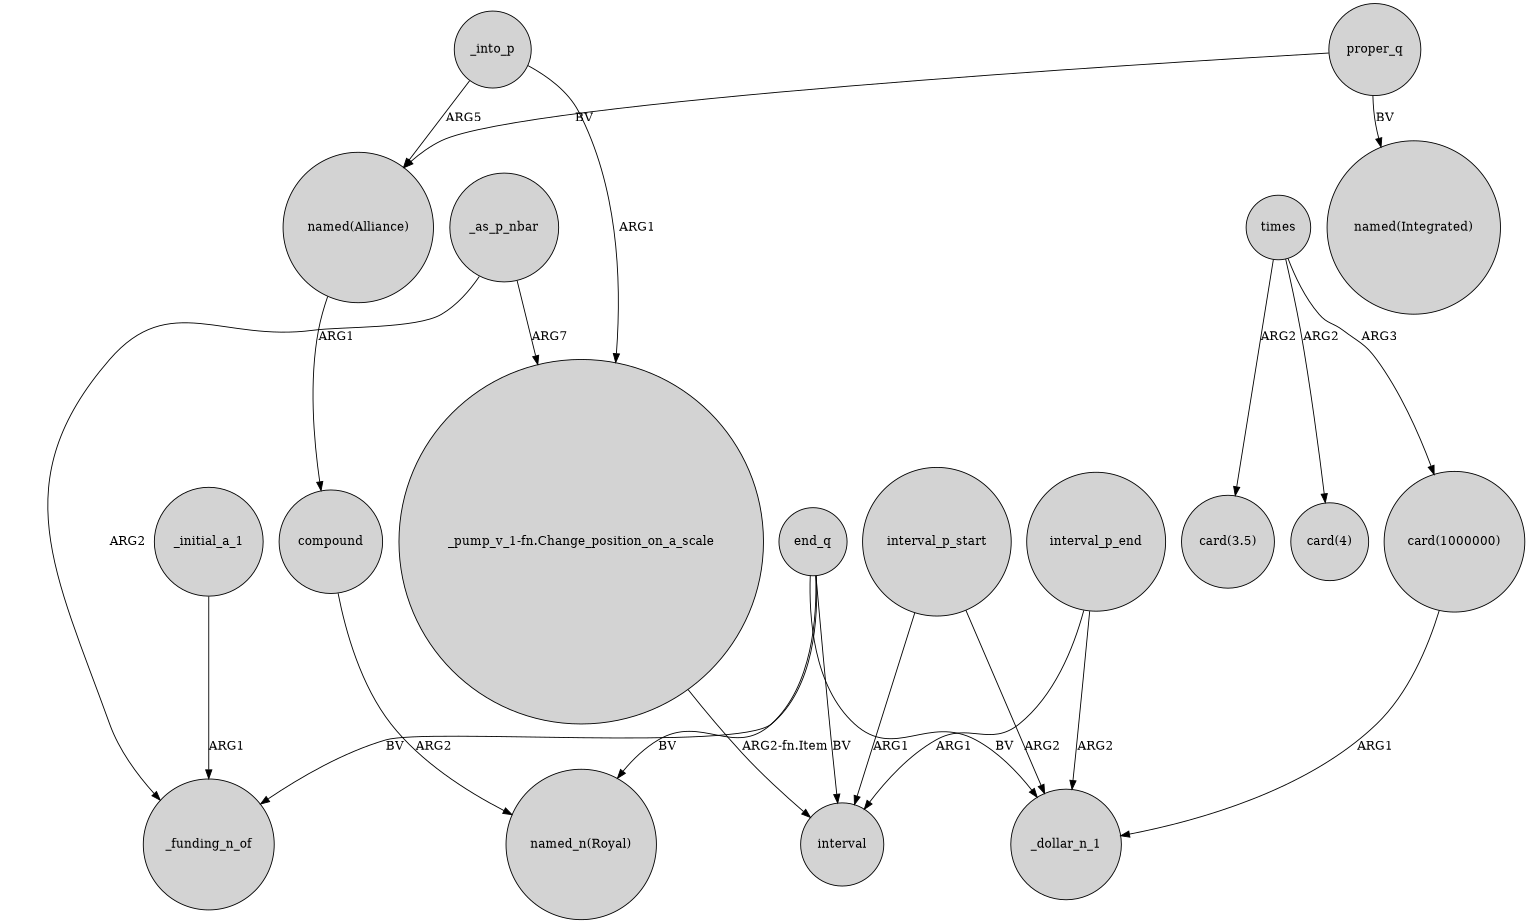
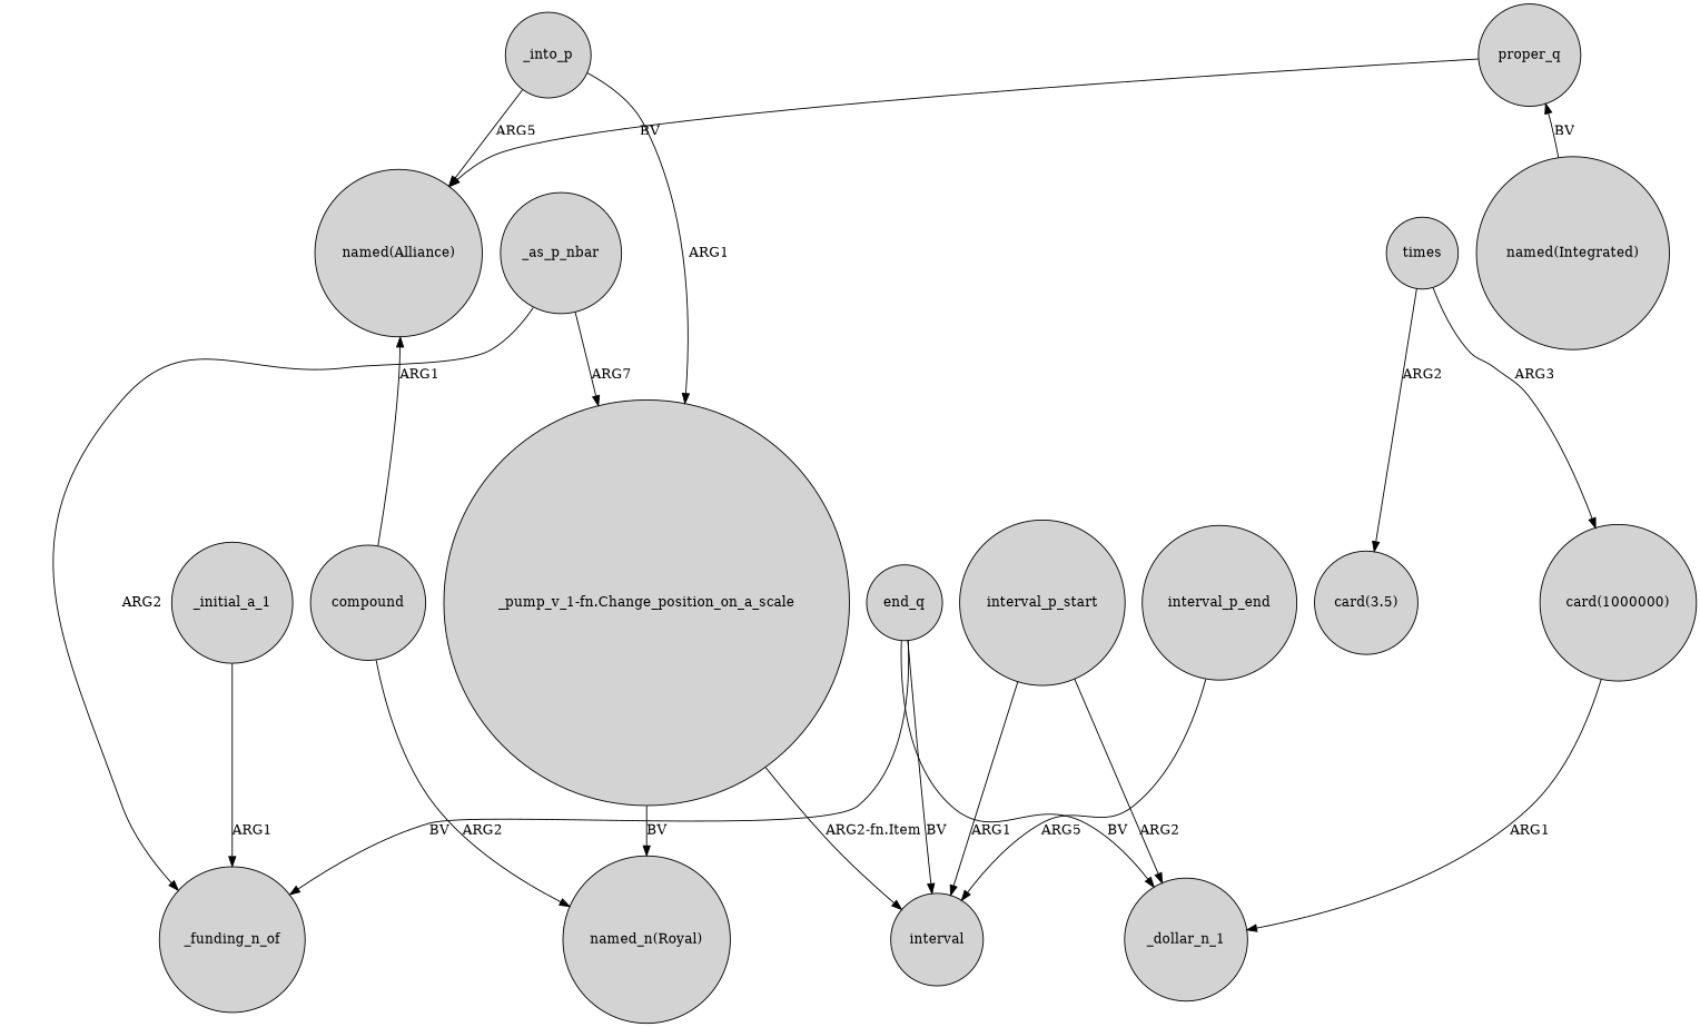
  digraph {
    node [shape=circle style=filled]
    _into_p
    "named(Alliance)"
    "_pump_v_1-fn.Change_position_on_a_scale"
    interval
    times
    "card(1000000)"
-   "card(4)"
    "card(3.5)"
    _dollar_n_1
    _as_p_nbar
    _funding_n_of
    n12 [label=end_q]
    "named_n(Royal)"
    interval_p_start
    proper_q
    "named(Integrated)"
    compound
    interval_p_end
    _initial_a_1
    _into_p -> "named(Alliance)" [label=ARG5]
    _into_p -> "_pump_v_1-fn.Change_position_on_a_scale" [label=ARG1]
    "_pump_v_1-fn.Change_position_on_a_scale" -> interval [label="ARG2-fn.Item"]
    times -> "card(1000000)" [label=ARG3]
-   times -> "card(4)" [label=ARG2]
    times -> "card(3.5)" [label=ARG2]
    "card(1000000)" -> _dollar_n_1 [label=ARG1]
    _as_p_nbar -> "_pump_v_1-fn.Change_position_on_a_scale" [label=ARG7]
    _as_p_nbar -> _funding_n_of [label=ARG2]
    n12 -> interval [label=BV]
    n12 -> _dollar_n_1 [label=BV]
    n12 -> _funding_n_of [label=BV]
-   n12 -> "named_n(Royal)" [label=BV]
+   "_pump_v_1-fn.Change_position_on_a_scale" -> "named_n(Royal)" [label=BV]
    interval_p_start -> interval [label=ARG1]
    interval_p_start -> _dollar_n_1 [label=ARG2]
    proper_q -> "named(Alliance)" [label=BV]
-   proper_q -> "named(Integrated)" [label=BV]
-   "named(Alliance)" -> compound [label=ARG1]
+   "named(Integrated)" -> proper_q [label=BV]
+   compound -> "named(Alliance)" [label=ARG1]
    compound -> "named_n(Royal)" [label=ARG2]
-   interval_p_end -> interval [label=ARG1]
-   interval_p_end -> _dollar_n_1 [label=ARG2]
+   interval_p_end -> interval [label=ARG5]
    _initial_a_1 -> _funding_n_of [label=ARG1]
  }
